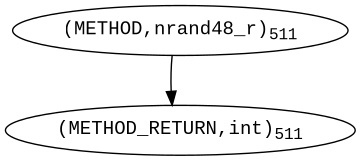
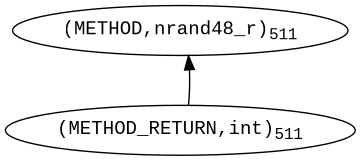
  digraph {
    fontname="Liberation Mono"
    node [fontname="Liberation Mono"]
    n1 [label=<(METHOD,nrand48_r)<SUB>511</SUB>>]
    n2 [label=<(METHOD_RETURN,int)<SUB>511</SUB>>]
-   n1 -> n2 [fontname="Liberation Mono"]
+   n2 -> n1 [fontname="Liberation Mono"]
  }
